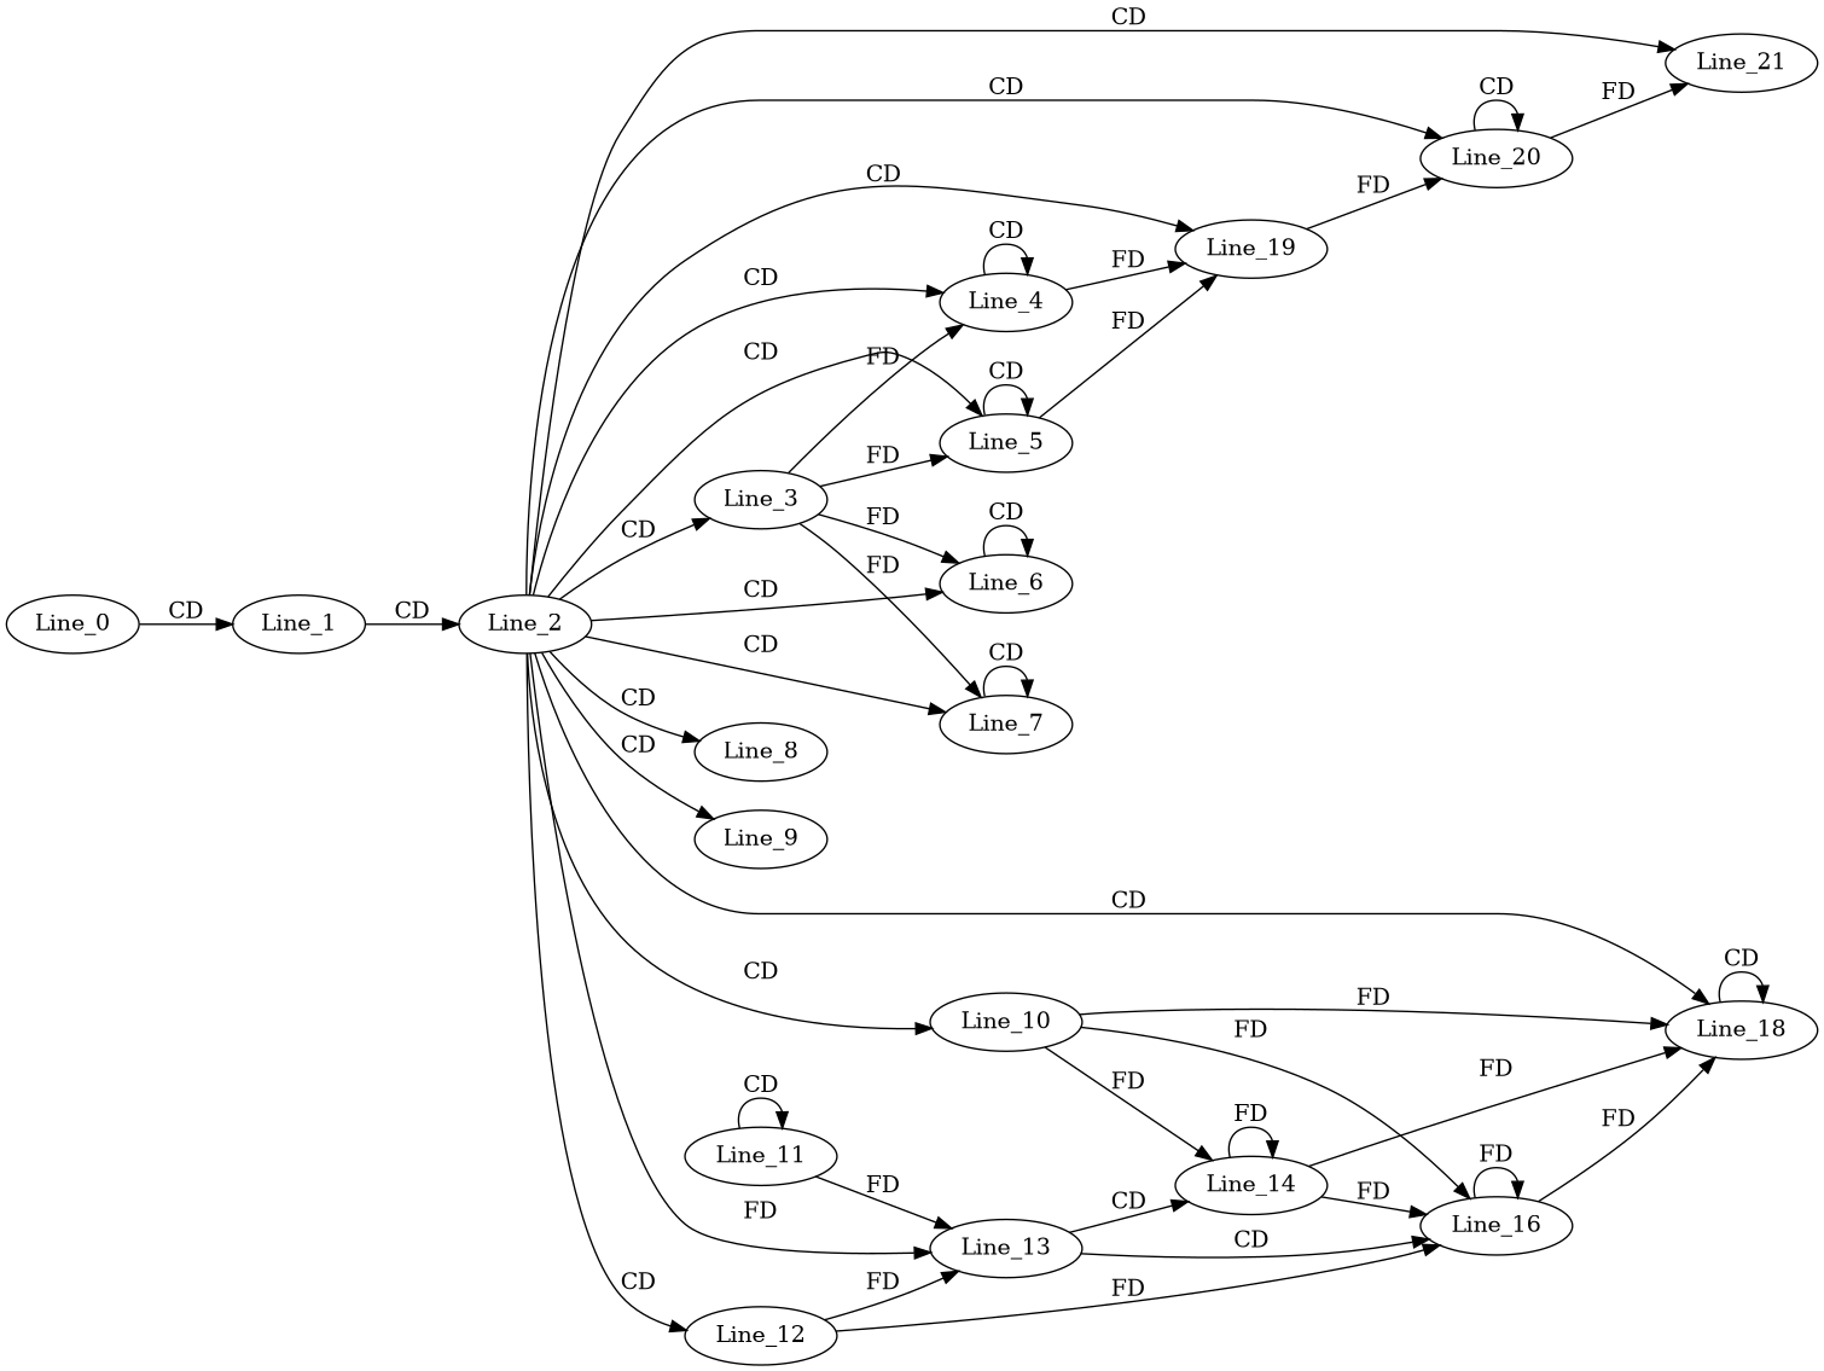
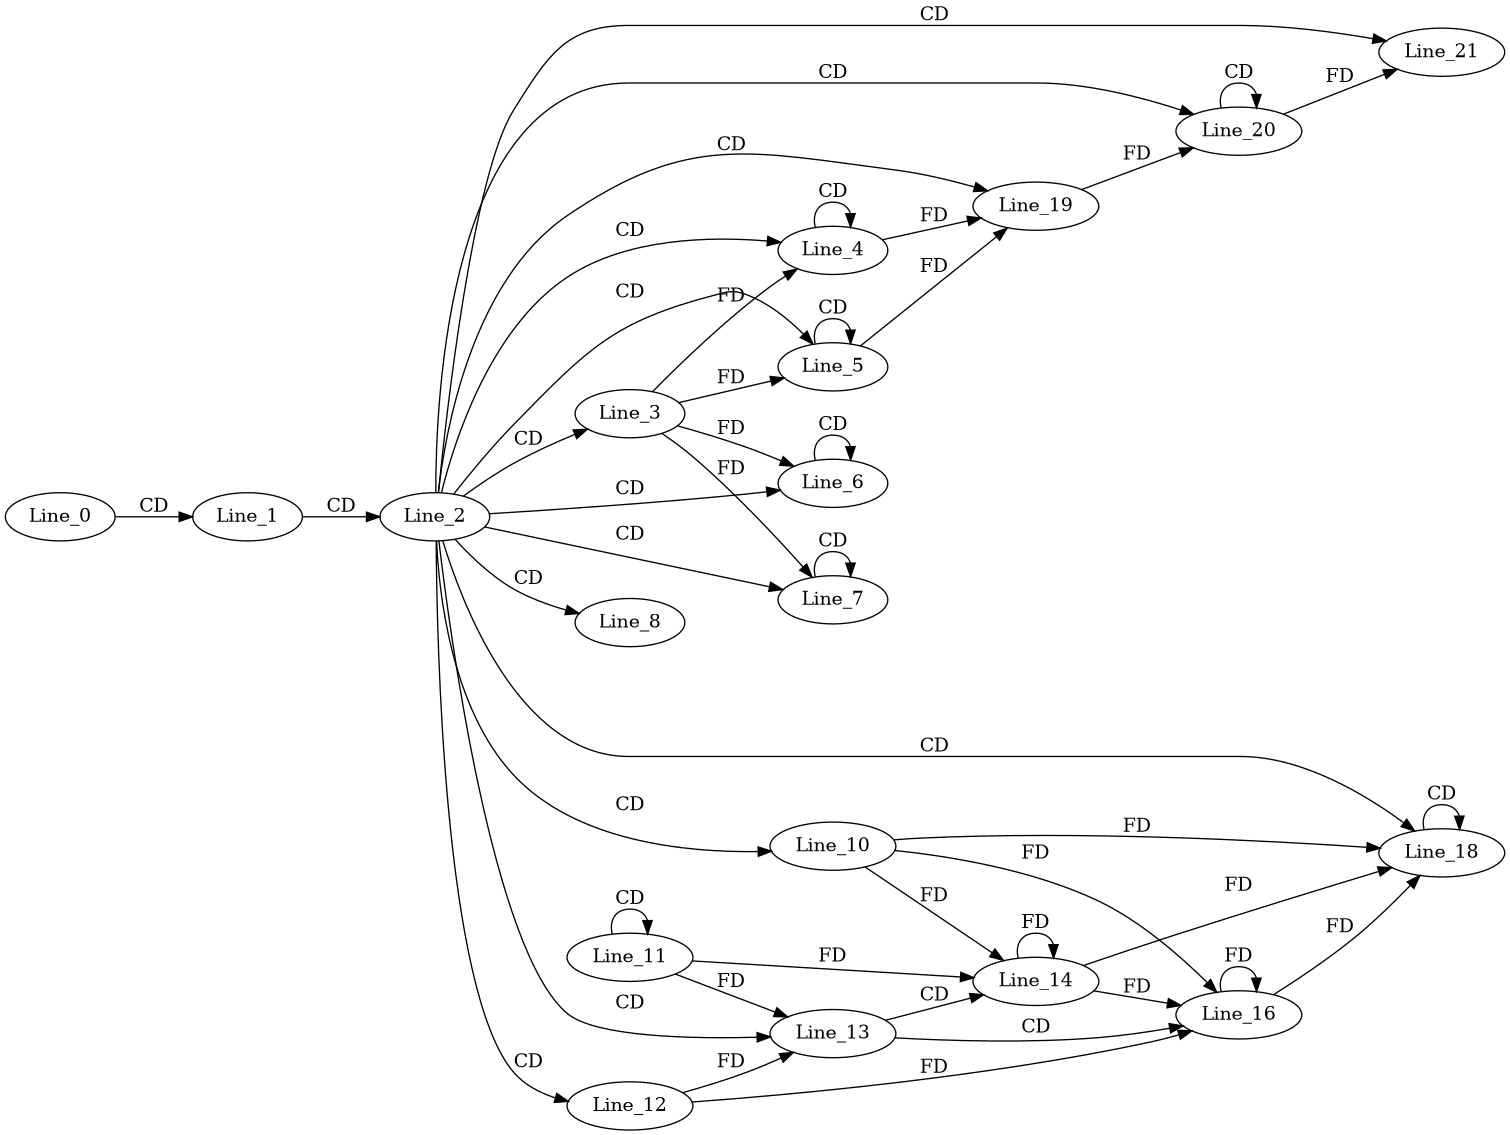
  digraph {
    rankdir=LR
    Line_0
    Line_1
    Line_2
    Line_3
    Line_4
    Line_5
    Line_6
    Line_7
    Line_8
-   Line_9
    Line_10
    Line_12
    Line_13
    Line_18
    Line_19
    Line_20
    Line_21
    Line_14
    Line_16
    Line_11
    Line_0 -> Line_1 [label=CD]
    Line_1 -> Line_2 [label=CD]
    Line_2 -> Line_3 [label=CD]
    Line_2 -> Line_4 [label=CD]
    Line_2 -> Line_5 [label=CD]
    Line_2 -> Line_6 [label=CD]
    Line_2 -> Line_7 [label=CD]
    Line_2 -> Line_8 [label=CD]
-   Line_2 -> Line_9 [label=CD]
    Line_2 -> Line_10 [label=CD]
    Line_2 -> Line_12 [label=CD]
-   Line_2 -> Line_13 [label=FD]
+   Line_2 -> Line_13 [label=CD]
    Line_2 -> Line_18 [label=CD]
    Line_2 -> Line_19 [label=CD]
    Line_2 -> Line_20 [label=CD]
    Line_2 -> Line_21 [label=CD]
    Line_3 -> Line_4 [label=FD]
    Line_3 -> Line_5 [label=FD]
    Line_3 -> Line_6 [label=FD]
    Line_3 -> Line_7 [label=FD]
    Line_4 -> Line_4 [label=CD]
    Line_4 -> Line_19 [label=FD]
    Line_5 -> Line_5 [label=CD]
    Line_5 -> Line_19 [label=FD]
    Line_6 -> Line_6 [label=CD]
    Line_7 -> Line_7 [label=CD]
    Line_10 -> Line_18 [label=FD]
    Line_10 -> Line_14 [label=FD]
    Line_10 -> Line_16 [label=FD]
    Line_12 -> Line_13 [label=FD]
    Line_12 -> Line_16 [label=FD]
    Line_13 -> Line_14 [label=CD]
    Line_13 -> Line_16 [label=CD]
    Line_18 -> Line_18 [label=CD]
    Line_19 -> Line_20 [label=FD]
    Line_20 -> Line_20 [label=CD]
    Line_20 -> Line_21 [label=FD]
    Line_14 -> Line_18 [label=FD]
    Line_14 -> Line_14 [label=FD]
    Line_14 -> Line_16 [label=FD]
    Line_16 -> Line_18 [label=FD]
    Line_16 -> Line_16 [label=FD]
    Line_11 -> Line_13 [label=FD]
+   Line_11 -> Line_14 [label=FD]
    Line_11 -> Line_11 [label=CD]
  }
